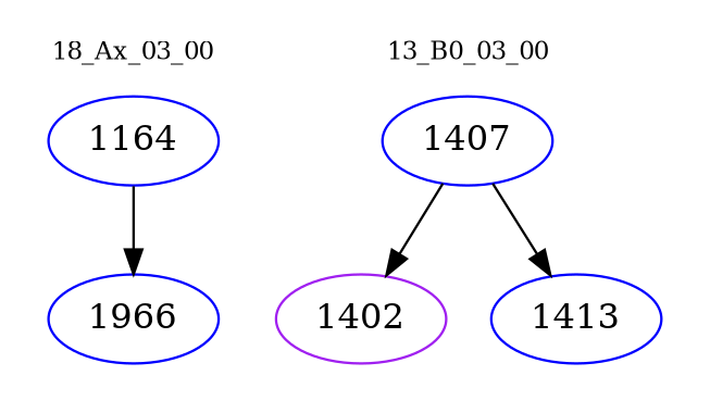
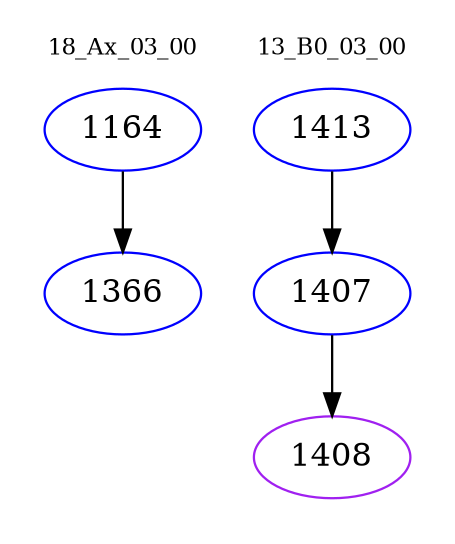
  digraph {
    node [color=blue]
    edge [color=black]
    n1 [label=1164]
-   n2 [label=1966]
+   n2 [label=1366]
    n3 [label=1407]
-   n4 [color=purple label=1402]
+   n4 [color=purple label=1408]
    n5 [label=1413]
    subgraph cluster_1 {
      color=white
      fontsize=10
      label="18_Ax_03_00"
      n1
      n2
    }
    subgraph cluster_2 {
      color=white
      fontsize=10
      label="13_B0_03_00"
      n3
      n4
      n5
    }
    n1 -> n2
    n3 -> n4
-   n3 -> n5
+   n5 -> n3
  }
